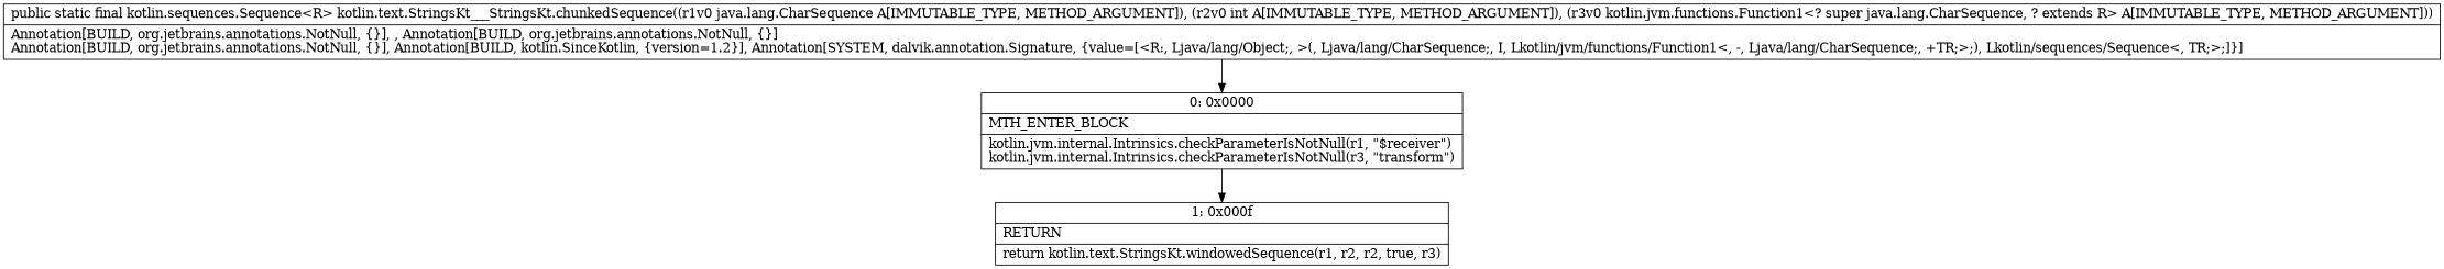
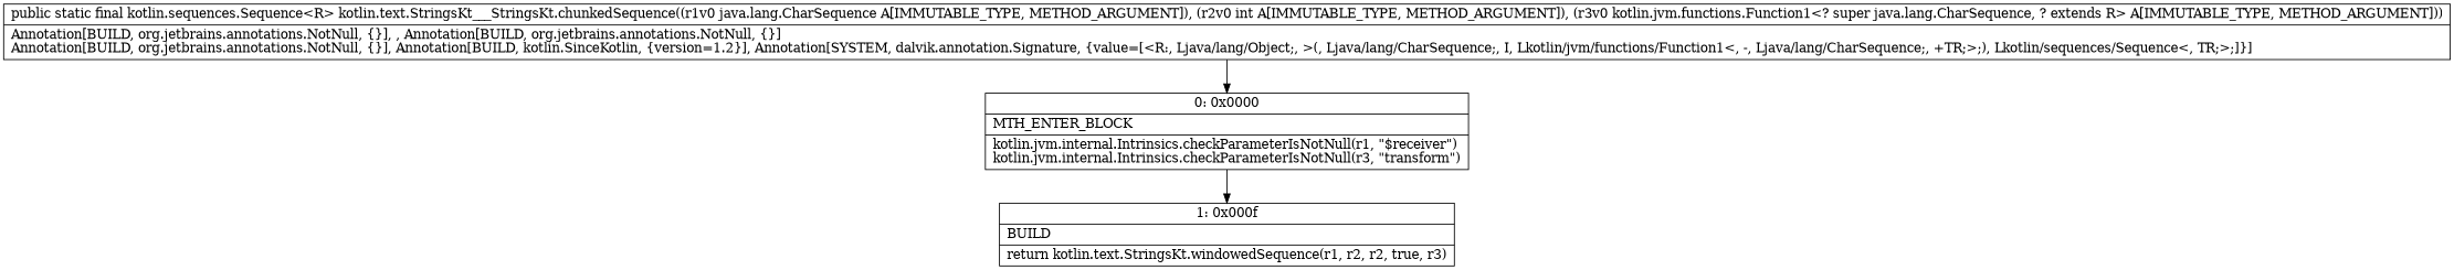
  digraph {
    node [shape=record]
    n1 [label="{0\:\ 0x0000|MTH_ENTER_BLOCK\l|kotlin.jvm.internal.Intrinsics.checkParameterIsNotNull(r1, \"$receiver\")\lkotlin.jvm.internal.Intrinsics.checkParameterIsNotNull(r3, \"transform\")\l}"]
-   n2 [label="{1\:\ 0x000f|RETURN\l|return kotlin.text.StringsKt.windowedSequence(r1, r2, r2, true, r3)\l}"]
+   n2 [label="{1\:\ 0x000f|BUILD\l|return kotlin.text.StringsKt.windowedSequence(r1, r2, r2, true, r3)\l}"]
    n3 [label="{public static final kotlin.sequences.Sequence\<R\> kotlin.text.StringsKt___StringsKt.chunkedSequence((r1v0 java.lang.CharSequence A[IMMUTABLE_TYPE, METHOD_ARGUMENT]), (r2v0 int A[IMMUTABLE_TYPE, METHOD_ARGUMENT]), (r3v0 kotlin.jvm.functions.Function1\<? super java.lang.CharSequence, ? extends R\> A[IMMUTABLE_TYPE, METHOD_ARGUMENT]))  | Annotation[BUILD, org.jetbrains.annotations.NotNull, \{\}], , Annotation[BUILD, org.jetbrains.annotations.NotNull, \{\}]\lAnnotation[BUILD, org.jetbrains.annotations.NotNull, \{\}], Annotation[BUILD, kotlin.SinceKotlin, \{version=1.2\}], Annotation[SYSTEM, dalvik.annotation.Signature, \{value=[\<R:, Ljava\/lang\/Object;, \>(, Ljava\/lang\/CharSequence;, I, Lkotlin\/jvm\/functions\/Function1\<, \-, Ljava\/lang\/CharSequence;, +TR;\>;), Lkotlin\/sequences\/Sequence\<, TR;\>;]\}]\l}"]
    n1 -> n2
    n3 -> n1
  }
